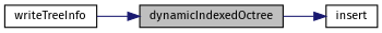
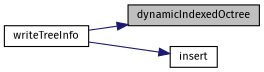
  digraph {
    fontname="Fira Sans"
    rankdir=LR
    node [color=black fontname="Fira Sans" fontsize=10 shape=record]
    edge [color=midnightblue fontname="Fira Sans" fontsize=10 labelfontname=Helvetica labelfontsize=10 style=solid]
    n1 [fillcolor=grey75 fontcolor=black height=0.2 label=dynamicIndexedOctree style=filled width=0.4]
    n2 [height=0.2 label=insert width=0.4]
    n3 [height=0.2 label=writeTreeInfo width=0.4]
-   n1 -> n2
+   n3 -> n2
    n3 -> n1
  }
